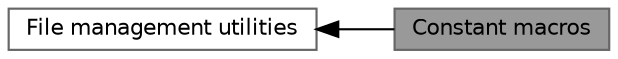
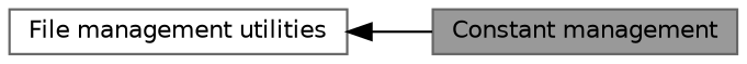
  digraph {
    rankdir=LR
    node [fontname=Helvetica fontsize=10 shape=box style=filled]
    n1 [color=grey40 fillcolor=white height=0.2 label="File management utilities" width=0.4]
-   n2 [color=gray40 fillcolor=grey60 fontcolor=black height=0.2 label="Constant macros" width=0.4]
+   n2 [color=gray40 fillcolor=grey60 fontcolor=black height=0.2 label="Constant management" width=0.4]
    n1 -> n2 [dir=back fontname=Helvetica fontsize=10 labelfontname=Helvetica labelfontsize=10 shape=plaintext style=solid]
  }
